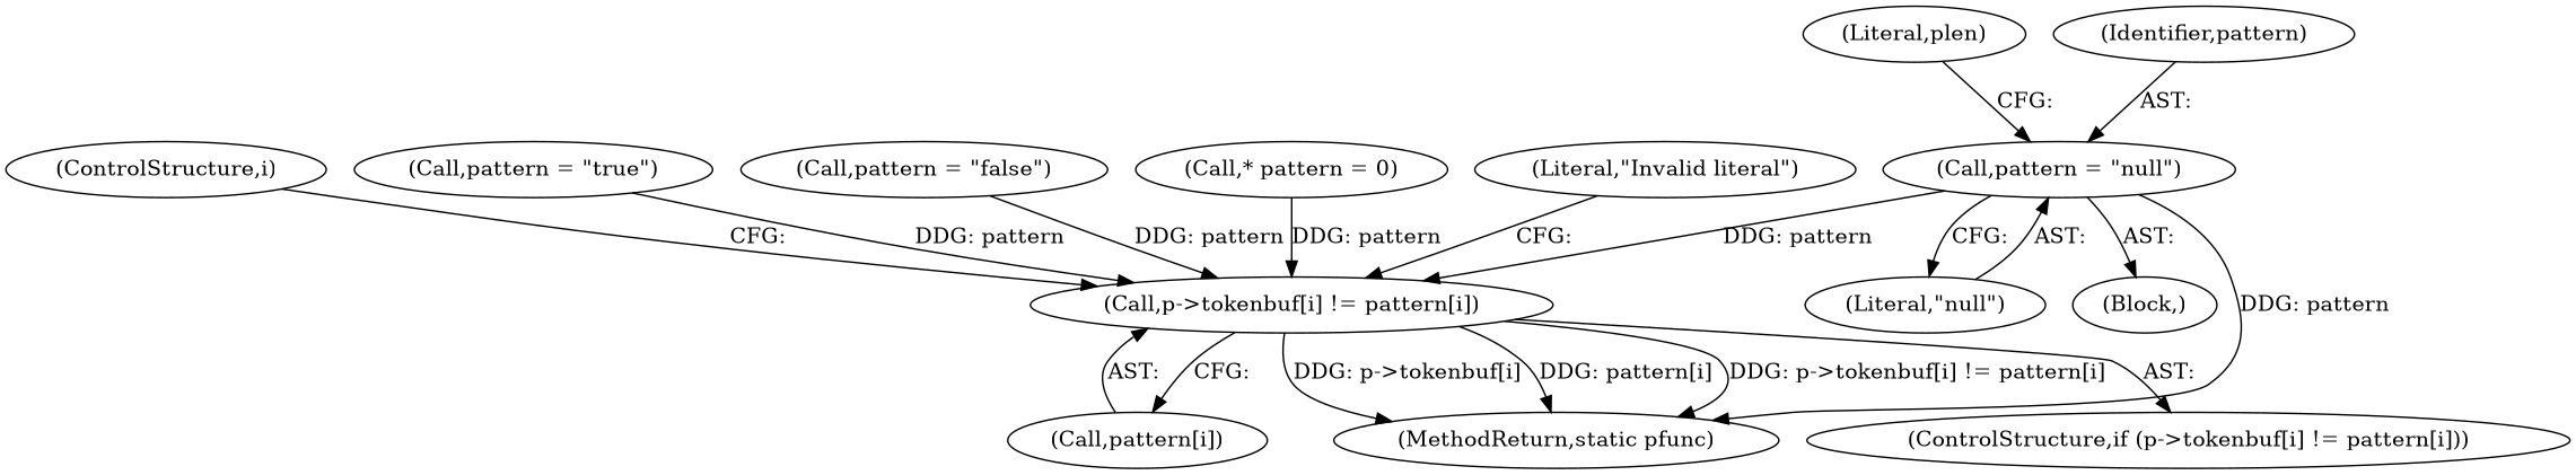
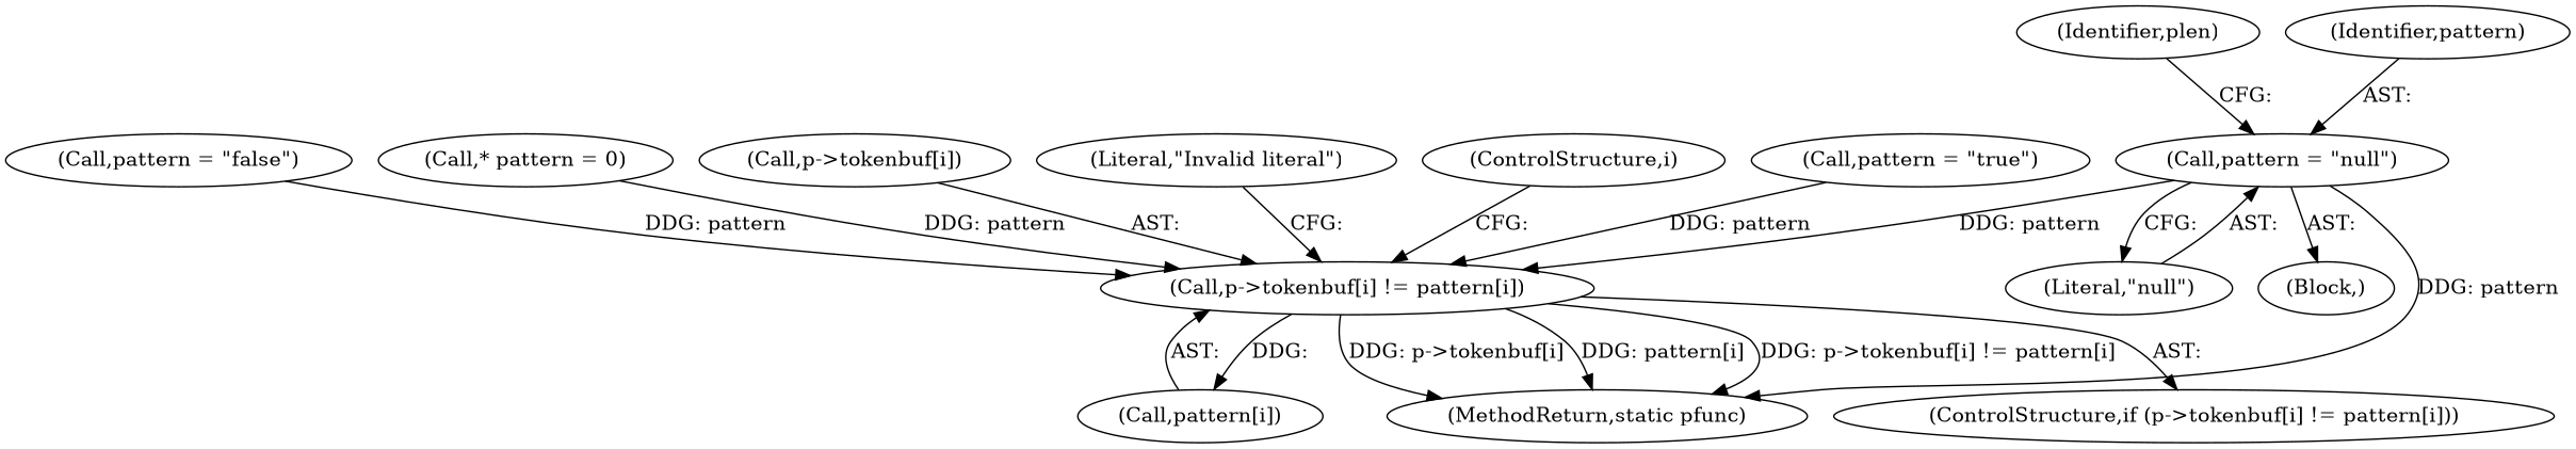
  digraph {
    n1 [label="(Call,pattern = \"null\")"]
    n2 [label="(Call,p->tokenbuf[i] != pattern[i])"]
    n3 [label="(Literal,\"null\")"]
    n4 [label="(Block,)"]
    n5 [label="(MethodReturn,static pfunc)"]
    n6 [label="(ControlStructure,if (p->tokenbuf[i] != pattern[i]))"]
    n7 [label="(Call,pattern[i])"]
+   n8 [label="(Call,p->tokenbuf[i])"]
    n9 [label="(Literal,\"Invalid literal\")"]
    n10 [label="(ControlStructure,i)"]
    n11 [label="(Call,pattern = \"true\")"]
    n12 [label="(Call,pattern = \"false\")"]
-   n13 [label="(Literal,plen)"]
+   n13 [label="(Identifier,plen)"]
    n14 [label="(Identifier,pattern)"]
    n15 [label="(Call,* pattern = 0)"]
    n1 -> n2 [label="DDG: pattern"]
    n1 -> n3 [label="CFG: "]
    n1 -> n4 [label="AST: "]
    n1 -> n5 [label="DDG: pattern"]
    n2 -> n5 [label="DDG: p->tokenbuf[i]"]
    n2 -> n5 [label="DDG: pattern[i]"]
    n2 -> n5 [label="DDG: p->tokenbuf[i] != pattern[i]"]
    n2 -> n6 [label="AST: "]
-   n2 -> n7 [label="CFG: "]
+   n2 -> n7 [label="DDG: "]
    n3 -> n1 [label="AST: "]
    n7 -> n2 [label="AST: "]
+   n8 -> n2 [label="AST: "]
    n9 -> n2 [label="CFG: "]
    n10 -> n2 [label="CFG: "]
    n11 -> n2 [label="DDG: pattern"]
    n12 -> n2 [label="DDG: pattern"]
    n13 -> n1 [label="CFG: "]
    n14 -> n1 [label="AST: "]
    n15 -> n2 [label="DDG: pattern"]
  }
